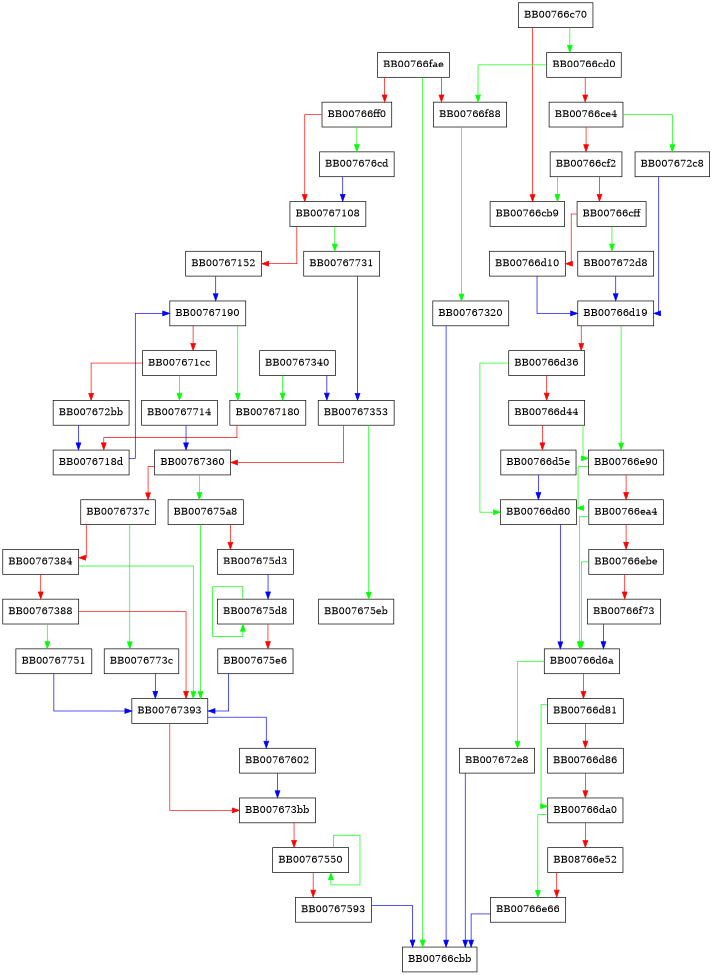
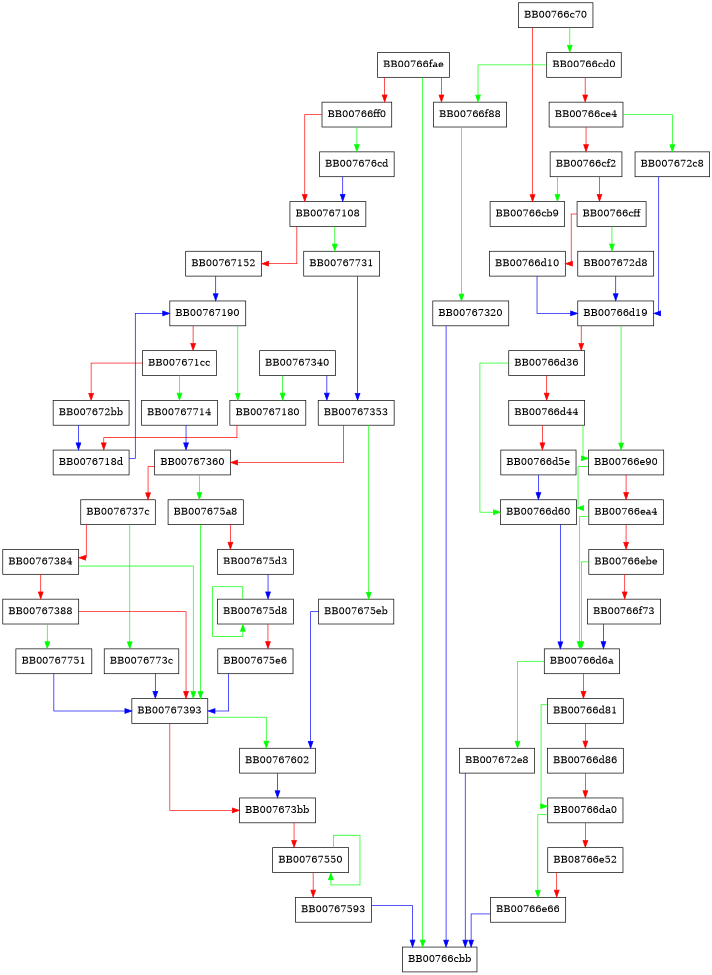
  digraph {
    splines=ortho
    node [shape=box]
    edge [color=red]
    BB00766c70
    BB00766cd0
    BB00766cb9
    BB00766f88
    BB00766ce4
    BB00767320
    BB007672c8
    BB00766cf2
    BB00766cbb
    BB00766fae
    BB00766ff0
    BB00766d19
    BB00766cff
    BB00766e90
    BB00766d36
    BB007672d8
    BB00766d10
    BB00766d60
    BB00766ea4
    BB00766d44
    BB00766d6a
    BB00766ebe
    BB00766d5e
    BB007672e8
    BB00766d81
    BB00766da0
    BB00766d86
    BB00766e66
    n29 [label=BB08766e52]
    BB00766f73
    BB007676cd
    BB00767108
    BB00767731
    BB00767152
    BB00767353
    BB00767190
    BB00767360
    BB007675eb
    BB00767180
    BB007671cc
    BB0076718d
    BB00767714
    BB007672bb
    BB00767340
    BB007675a8
    BB0076737c
    BB00767602
    BB007673bb
    BB00767393
    BB007675d3
    BB0076773c
    BB00767384
    BB007675d8
    BB00767388
    BB00767751
    BB00767550
    BB00767593
    BB007675e6
    BB00766c70 -> BB00766cd0 [color=green]
    BB00766c70 -> BB00766cb9
    BB00766cd0 -> BB00766f88 [color=green]
    BB00766cd0 -> BB00766ce4
    BB00766f88 -> BB00767320 [color=green]
    BB00766ce4 -> BB007672c8 [color=green]
    BB00766ce4 -> BB00766cf2
    BB00767320 -> BB00766cbb [color=blue]
    BB007672c8 -> BB00766d19 [color=blue]
    BB00766cf2 -> BB00766cb9 [color=green]
    BB00766cf2 -> BB00766cff
    BB00766fae -> BB00766f88
    BB00766fae -> BB00766cbb [color=green]
    BB00766fae -> BB00766ff0
    BB00766ff0 -> BB007676cd [color=green]
    BB00766ff0 -> BB00767108
    BB00766d19 -> BB00766e90 [color=green]
    BB00766d19 -> BB00766d36
    BB00766cff -> BB007672d8 [color=green]
    BB00766cff -> BB00766d10
    BB00766e90 -> BB00766d60 [color=green]
    BB00766e90 -> BB00766ea4
    BB00766d36 -> BB00766d60 [color=green]
    BB00766d36 -> BB00766d44
    BB007672d8 -> BB00766d19 [color=blue]
    BB00766d10 -> BB00766d19 [color=blue]
    BB00766d60 -> BB00766d6a [color=blue]
    BB00766ea4 -> BB00766d6a [color=green]
    BB00766ea4 -> BB00766ebe
    BB00766d44 -> BB00766e90 [color=green]
    BB00766d44 -> BB00766d5e
    BB00766d6a -> BB007672e8 [color=green]
    BB00766d6a -> BB00766d81
    BB00766ebe -> BB00766d6a [color=green]
    BB00766ebe -> BB00766f73
    BB00766d5e -> BB00766d60 [color=blue]
    BB007672e8 -> BB00766cbb [color=blue]
    BB00766d81 -> BB00766da0 [color=green]
    BB00766d81 -> BB00766d86
    BB00766da0 -> BB00766e66 [color=green]
    BB00766da0 -> n29
    BB00766d86 -> BB00766da0
    BB00766e66 -> BB00766cbb [color=blue]
    n29 -> BB00766e66
    BB00766f73 -> BB00766d6a [color=blue]
    BB007676cd -> BB00767108 [color=blue]
    BB00767108 -> BB00767731 [color=green]
    BB00767108 -> BB00767152
    BB00767731 -> BB00767353 [color=blue]
    BB00767152 -> BB00767190 [color=blue]
    BB00767353 -> BB00767360
    BB00767353 -> BB007675eb [color=green]
    BB00767190 -> BB00767180 [color=green]
    BB00767190 -> BB007671cc
    BB00767360 -> BB007675a8 [color=green]
    BB00767360 -> BB0076737c
+   BB007675eb -> BB00767602 [color=blue]
    BB00767180 -> BB0076718d
    BB007671cc -> BB00767714 [color=green]
    BB007671cc -> BB007672bb
    BB0076718d -> BB00767190 [color=blue]
    BB00767714 -> BB00767360 [color=blue]
    BB007672bb -> BB0076718d [color=blue]
    BB00767340 -> BB00767353 [color=blue]
    BB00767340 -> BB00767180 [color=green]
    BB007675a8 -> BB00767393 [color=green]
    BB007675a8 -> BB007675d3
    BB0076737c -> BB0076773c [color=green]
    BB0076737c -> BB00767384
    BB00767602 -> BB007673bb [color=blue]
    BB007673bb -> BB00767550
-   BB00767393 -> BB00767602 [color=blue]
+   BB00767393 -> BB00767602 [color=green]
    BB00767393 -> BB007673bb
    BB007675d3 -> BB007675d8 [color=blue]
    BB0076773c -> BB00767393 [color=blue]
    BB00767384 -> BB00767393 [color=green]
    BB00767384 -> BB00767388
    BB007675d8 -> BB007675d8 [color=green]
    BB007675d8 -> BB007675e6
    BB00767388 -> BB00767393
    BB00767388 -> BB00767751 [color=green]
    BB00767751 -> BB00767393 [color=blue]
    BB00767550 -> BB00767550 [color=green]
    BB00767550 -> BB00767593
    BB00767593 -> BB00766cbb [color=blue]
    BB007675e6 -> BB00767393 [color=blue]
  }
